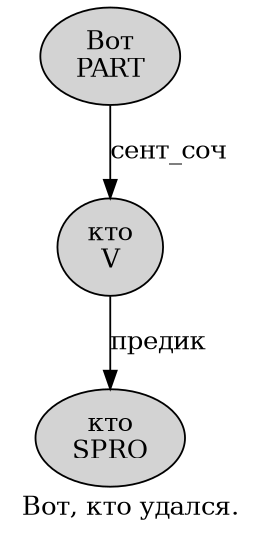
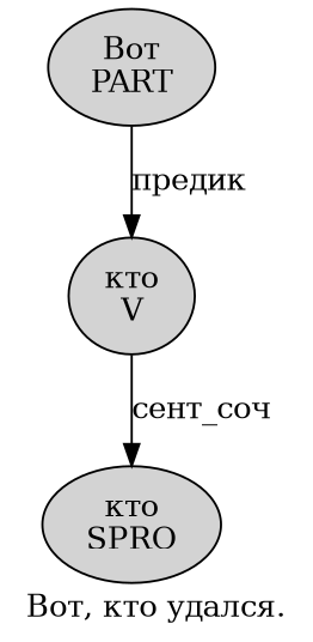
  digraph {
    label="Вот, кто удался."
    node [fillcolor=lightgray penwidth=1 shape=ellipse style=filled]
    n1 [label="Вот\nPART"]
    n2 [label="кто\nV"]
    n3 [label="кто\nSPRO"]
-   n1 -> n2 [label="сент_соч"]
-   n2 -> n3 [label="предик"]
+   n1 -> n2 [label="предик"]
+   n2 -> n3 [label="сент_соч"]
  }
